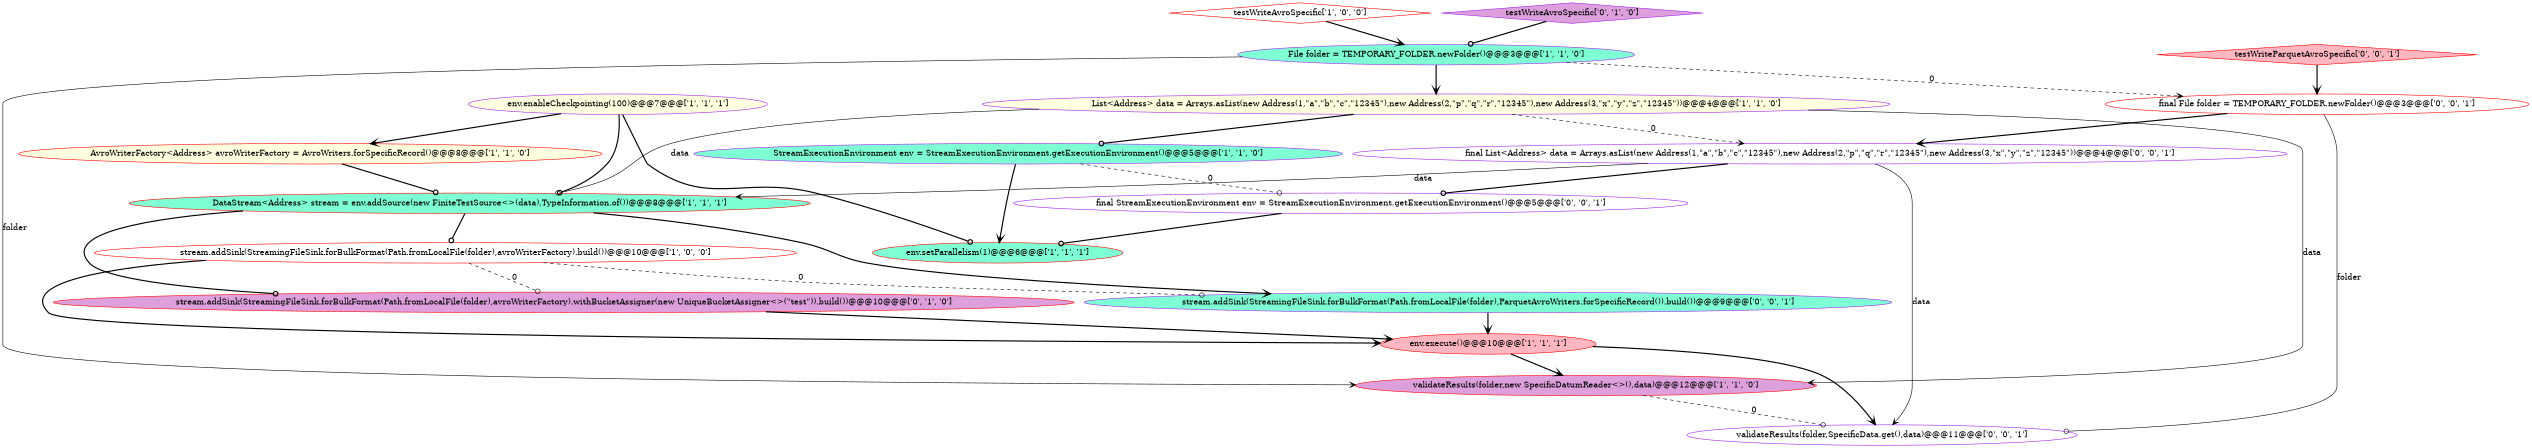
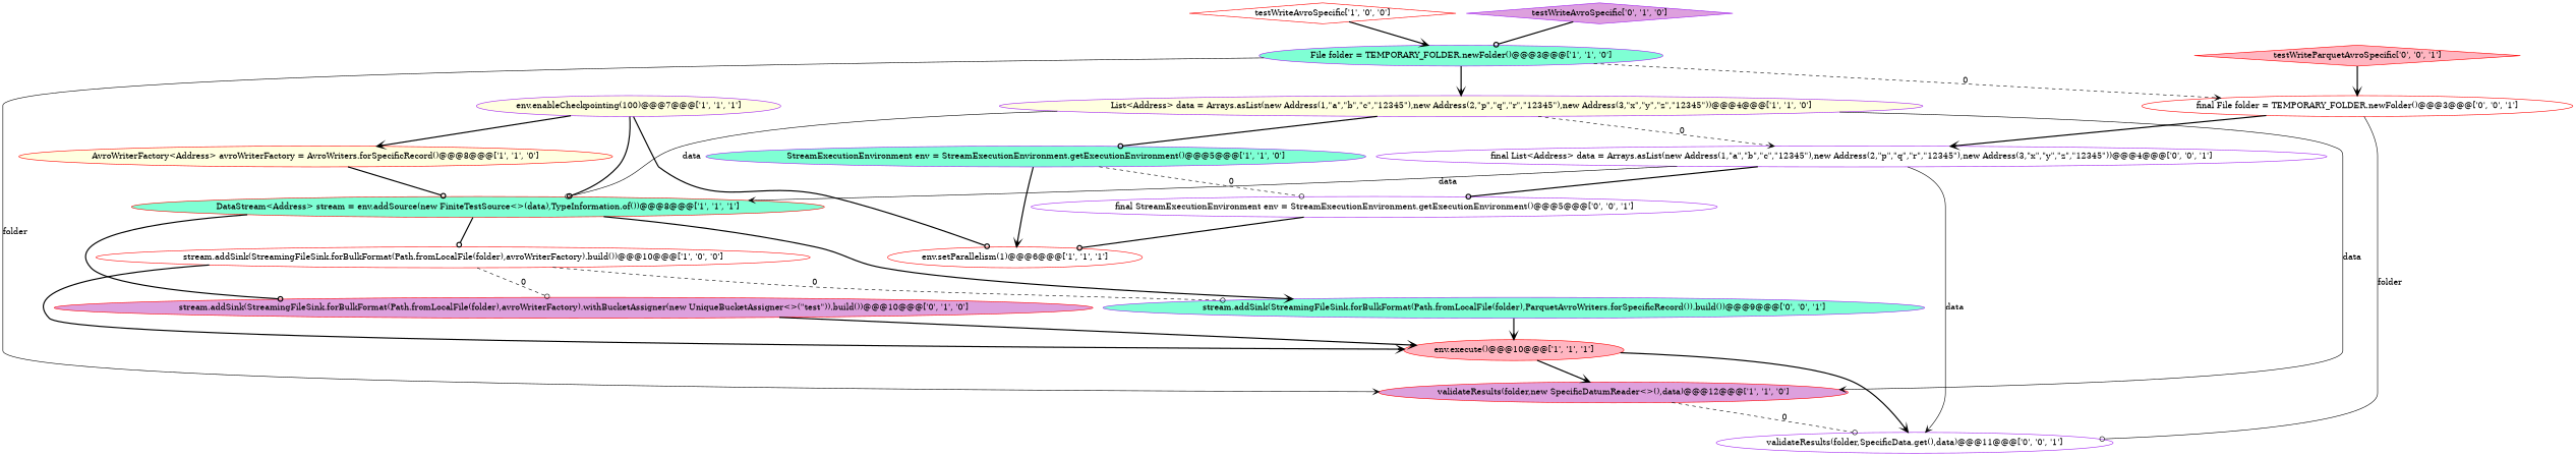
  digraph {
    node [color=red fillcolor=white shape=ellipse style=filled]
    edge [arrowhead=vee style=bold]
    n1 [color=purple fillcolor=aquamarine label="StreamExecutionEnvironment env = StreamExecutionEnvironment.getExecutionEnvironment()@@@5@@@['1', '1', '0']"]
-   n2 [fillcolor=aquamarine label="env.setParallelism(1)@@@6@@@['1', '1', '1']"]
+   n2 [label="env.setParallelism(1)@@@6@@@['1', '1', '1']"]
    n3 [color=purple label="final StreamExecutionEnvironment env = StreamExecutionEnvironment.getExecutionEnvironment()@@@5@@@['0', '0', '1']"]
    n4 [label="final File folder = TEMPORARY_FOLDER.newFolder()@@@3@@@['0', '0', '1']"]
    n5 [color=purple label="validateResults(folder,SpecificData.get(),data)@@@11@@@['0', '0', '1']"]
    n6 [color=purple label="final List<Address> data = Arrays.asList(new Address(1,\"a\",\"b\",\"c\",\"12345\"),new Address(2,\"p\",\"q\",\"r\",\"12345\"),new Address(3,\"x\",\"y\",\"z\",\"12345\"))@@@4@@@['0', '0', '1']"]
    n7 [fillcolor=aquamarine label="DataStream<Address> stream = env.addSource(new FiniteTestSource<>(data),TypeInformation.of())@@@8@@@['1', '1', '1']"]
    n8 [fillcolor=plum label="stream.addSink(StreamingFileSink.forBulkFormat(Path.fromLocalFile(folder),avroWriterFactory).withBucketAssigner(new UniqueBucketAssigner<>(\"test\")).build())@@@10@@@['0', '1', '0']"]
    n9 [fillcolor=lightpink label="env.execute()@@@10@@@['1', '1', '1']"]
    n10 [fillcolor=plum label="validateResults(folder,new SpecificDatumReader<>(),data)@@@12@@@['1', '1', '0']"]
    n11 [color=purple fillcolor=lightyellow label="env.enableCheckpointing(100)@@@7@@@['1', '1', '1']"]
    n12 [fillcolor=lightyellow label="AvroWriterFactory<Address> avroWriterFactory = AvroWriters.forSpecificRecord()@@@8@@@['1', '1', '0']"]
    n13 [color=purple fillcolor=aquamarine label="stream.addSink(StreamingFileSink.forBulkFormat(Path.fromLocalFile(folder),ParquetAvroWriters.forSpecificRecord()).build())@@@9@@@['0', '0', '1']"]
    n14 [label="stream.addSink(StreamingFileSink.forBulkFormat(Path.fromLocalFile(folder),avroWriterFactory).build())@@@10@@@['1', '0', '0']"]
    n15 [fillcolor=lightpink label="testWriteParquetAvroSpecific['0', '0', '1']" shape=diamond]
    n16 [color=purple fillcolor=lightyellow label="List<Address> data = Arrays.asList(new Address(1,\"a\",\"b\",\"c\",\"12345\"),new Address(2,\"p\",\"q\",\"r\",\"12345\"),new Address(3,\"x\",\"y\",\"z\",\"12345\"))@@@4@@@['1', '1', '0']"]
    n17 [label="testWriteAvroSpecific['1', '0', '0']" shape=diamond]
    n18 [color=purple fillcolor=aquamarine label="File folder = TEMPORARY_FOLDER.newFolder()@@@3@@@['1', '1', '0']"]
    n19 [color=purple fillcolor=plum label="testWriteAvroSpecific['0', '1', '0']" shape=diamond]
    n1 -> n2
    n1 -> n3 [arrowhead=odot label=0 style=dashed]
    n3 -> n2 [arrowhead=odot]
    n4 -> n5 [arrowhead=odot label=folder style=solid]
    n4 -> n6
    n6 -> n3 [arrowhead=odot]
    n6 -> n5 [label=data style=solid]
    n6 -> n7 [label=data style=solid]
    n7 -> n8 [arrowhead=odot]
    n7 -> n13
    n7 -> n14 [arrowhead=odot]
    n8 -> n9
    n9 -> n5
    n9 -> n10
    n10 -> n5 [arrowhead=odot label=0 style=dashed]
    n11 -> n2 [arrowhead=odot]
    n11 -> n7 [arrowhead=odot]
    n11 -> n12
    n12 -> n7 [arrowhead=odot]
    n13 -> n9
    n14 -> n8 [arrowhead=odot label=0 style=dashed]
    n14 -> n9
    n14 -> n13 [arrowhead=odot label=0 style=dashed]
    n15 -> n4
    n16 -> n1 [arrowhead=odot]
    n16 -> n6 [label=0 style=dashed]
    n16 -> n7 [arrowhead=odot label=data style=solid]
    n16 -> n10 [label=data style=solid]
    n17 -> n18
    n18 -> n4 [label=0 style=dashed]
    n18 -> n10 [label=folder style=solid]
    n18 -> n16
    n19 -> n18 [arrowhead=odot]
  }
